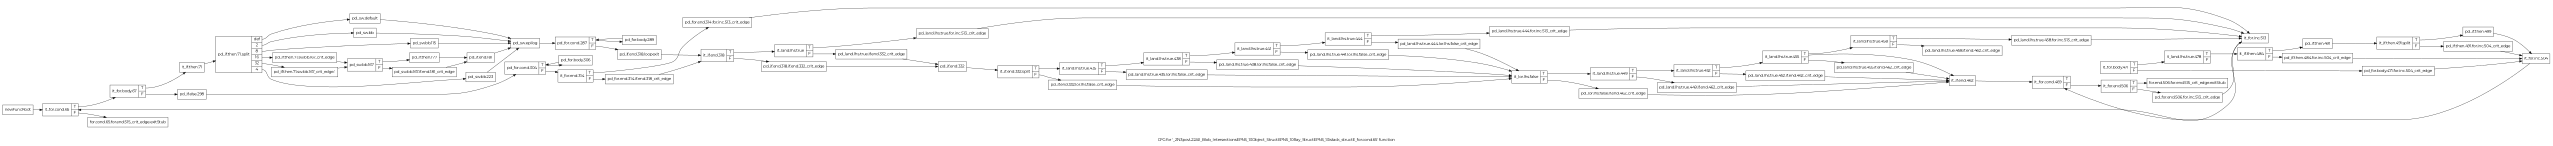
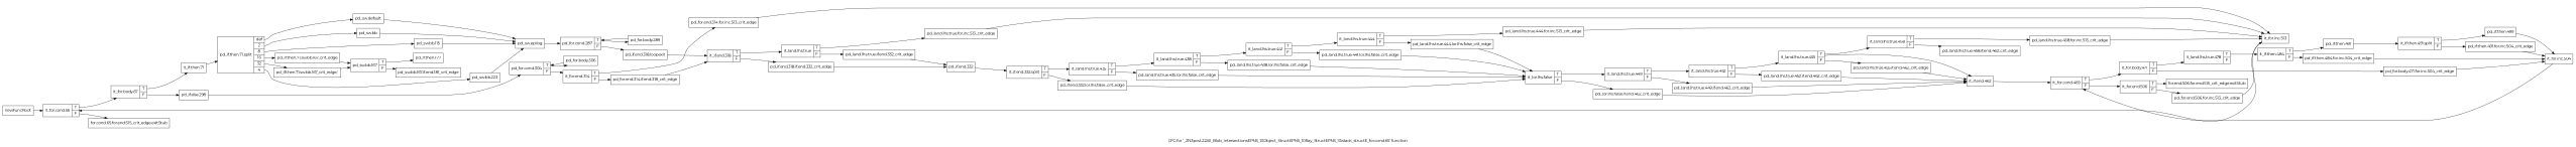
  digraph {
    fontname=Montserrat
    label="CFG for '_ZN3povL22All_Blob_IntersectionsEPNS_13Object_StructEPNS_10Ray_StructEPNS_13istack_structE_for.cond.65' function"
    rankdir=LR
    node [fontname=Montserrat shape=record]
    edge [fontname=Montserrat]
    n1 [label="{newFuncRoot}"]
    n2 [label="{it_for.cond.65|{<s0>T|<s1>F}}"]
    n3 [label="{for.cond.65.for.end.515_crit_edge.exitStub}"]
    n4 [label="{it_for.body.67|{<s0>T|<s1>F}}"]
    n5 [label="{it_if.then.71}"]
    n6 [label="{pd_if.else.298}"]
    n7 [label="{for.end.506.for.end.515_crit_edge.exitStub}"]
    n8 [label="{pd_if.then.71.split|{<s0>def|<s1>2|<s2>8|<s3>16|<s4>32|<s5>4}}"]
    n9 [label="{pd_for.cond.304|{<s0>T|<s1>F}}"]
    n10 [label="{pd_sw.default}"]
    n11 [label="{pd_sw.bb}"]
    n12 [label="{pd_sw.bb.115}"]
    n13 [label="{pd_if.then.71.sw.bb.167_crit_edge}"]
    n14 [label="{pd_if.then.71.sw.bb.167_crit_edge.1}"]
    n15 [label="{pd_sw.bb.223}"]
    n16 [label="{pd_for.body.306}"]
    n17 [label="{it_for.end.314|{<s0>T|<s1>F}}"]
    n18 [label="{pd_for.end.314.for.inc.513_crit_edge}"]
    n19 [label="{pd_for.end.314.if.end.318_crit_edge}"]
    n20 [label="{it_for.inc.513}"]
    n21 [label="{it_if.end.318|{<s0>T|<s1>F}}"]
    n22 [label="{it_land.lhs.true|{<s0>T|<s1>F}}"]
    n23 [label="{pd_if.end.318.if.end.332_crit_edge}"]
    n24 [label="{pd_land.lhs.true.for.inc.513_crit_edge}"]
    n25 [label="{pd_land.lhs.true.if.end.332_crit_edge}"]
    n26 [label="{pd_if.end.332}"]
    n27 [label="{pd_sw.epilog}"]
    n28 [label="{pd_sw.bb.167|{<s0>T|<s1>F}}"]
    n29 [label="{pd_for.cond.287|{<s0>T|<s1>F}}"]
    n30 [label="{pd_if.then.177}"]
    n31 [label="{pd_sw.bb.167.if.end.181_crit_edge}"]
    n32 [label="{pd_for.body.289}"]
    n33 [label="{pd_if.end.318.loopexit}"]
-   n34 [label="{pd_if.end.181}"]
    n35 [label="{it_if.end.332.split|{<s0>T|<s1>F}}"]
    n36 [label="{it_land.lhs.true.435|{<s0>T|<s1>F}}"]
    n37 [label="{pd_if.end.332.lor.lhs.false_crit_edge}"]
    n38 [label="{it_land.lhs.true.438|{<s0>T|<s1>F}}"]
    n39 [label="{pd_land.lhs.true.435.lor.lhs.false_crit_edge}"]
    n40 [label="{it_lor.lhs.false|{<s0>T|<s1>F}}"]
    n41 [label="{it_land.lhs.true.441|{<s0>T|<s1>F}}"]
    n42 [label="{pd_land.lhs.true.438.lor.lhs.false_crit_edge}"]
    n43 [label="{it_land.lhs.true.449|{<s0>T|<s1>F}}"]
    n44 [label="{pd_lor.lhs.false.if.end.462_crit_edge}"]
    n45 [label="{it_land.lhs.true.452|{<s0>T|<s1>F}}"]
    n46 [label="{pd_land.lhs.true.449.if.end.462_crit_edge}"]
    n47 [label="{it_if.end.462}"]
    n48 [label="{it_land.lhs.true.444|{<s0>T|<s1>F}}"]
    n49 [label="{pd_land.lhs.true.441.lor.lhs.false_crit_edge}"]
    n50 [label="{pd_land.lhs.true.444.for.inc.513_crit_edge}"]
    n51 [label="{pd_land.lhs.true.444.lor.lhs.false_crit_edge}"]
    n52 [label="{it_land.lhs.true.455|{<s0>T|<s1>F}}"]
    n53 [label="{pd_land.lhs.true.452.if.end.462_crit_edge}"]
    n54 [label="{it_for.cond.469|{<s0>T|<s1>F}}"]
    n55 [label="{it_for.body.471|{<s0>T|<s1>F}}"]
    n56 [label="{it_for.end.506|{<s0>T|<s1>F}}"]
    n57 [label="{it_land.lhs.true.458|{<s0>T|<s1>F}}"]
    n58 [label="{pd_land.lhs.true.455.if.end.462_crit_edge}"]
    n59 [label="{pd_land.lhs.true.458.for.inc.513_crit_edge}"]
    n60 [label="{pd_land.lhs.true.458.if.end.462_crit_edge}"]
    n61 [label="{it_land.lhs.true.478|{<s0>T|<s1>F}}"]
    n62 [label="{pd_for.body.471.for.inc.504_crit_edge}"]
    n63 [label="{pd_for.end.506.for.inc.513_crit_edge}"]
    n64 [label="{it_if.then.484|{<s0>T|<s1>F}}"]
    n65 [label="{it_for.inc.504}"]
    n66 [label="{pd_if.then.491}"]
    n67 [label="{pd_if.then.484.for.inc.504_crit_edge}"]
    n68 [label="{it_if.then.491.split|{<s0>T|<s1>F}}"]
    n69 [label="{pd_if.then.499}"]
    n70 [label="{pd_if.then.491.for.inc.504_crit_edge}"]
    n1 -> n2
    n2 -> n3 [tailport=s1]
    n2 -> n4 [tailport=s0]
    n4 -> n5 [tailport=s0]
    n4 -> n6 [tailport=s1]
    n5 -> n8
    n6 -> n9
    n8 -> n10 [tailport=s0]
    n8 -> n11 [tailport=s1]
    n8 -> n12 [tailport=s2]
    n8 -> n13 [tailport=s3]
    n8 -> n14 [tailport=s4]
    n8 -> n15 [tailport=s5]
    n9 -> n16 [tailport=s0]
    n9 -> n17 [tailport=s1]
    n10 -> n27
    n11 -> n27
    n12 -> n27
    n13 -> n28
    n14 -> n28
    n15 -> n27
    n16 -> n9
    n17 -> n18 [tailport=s0]
    n17 -> n19 [tailport=s1]
    n18 -> n20
    n19 -> n21
    n20 -> n2
    n21 -> n22 [tailport=s0]
    n21 -> n23 [tailport=s1]
    n22 -> n24 [tailport=s0]
    n22 -> n25 [tailport=s1]
    n23 -> n26
    n24 -> n20
    n25 -> n26
    n26 -> n35
    n27 -> n29
    n28 -> n30 [tailport=s0]
    n28 -> n31 [tailport=s1]
    n29 -> n32 [tailport=s0]
    n29 -> n33 [tailport=s1]
-   n30 -> n34
-   n31 -> n34
    n32 -> n29
    n33 -> n21
-   n34 -> n27
    n35 -> n36 [tailport=s0]
    n35 -> n37 [tailport=s1]
    n36 -> n38 [tailport=s0]
    n36 -> n39 [tailport=s1]
    n37 -> n40
    n38 -> n41 [tailport=s0]
    n38 -> n42 [tailport=s1]
    n39 -> n40
    n40 -> n43 [tailport=s0]
    n40 -> n44 [tailport=s1]
    n41 -> n48 [tailport=s0]
    n41 -> n49 [tailport=s1]
    n42 -> n40
    n43 -> n45 [tailport=s0]
    n43 -> n46 [tailport=s1]
    n44 -> n47
    n45 -> n52 [tailport=s0]
    n45 -> n53 [tailport=s1]
    n46 -> n47
    n47 -> n54
    n48 -> n50 [tailport=s0]
    n48 -> n51 [tailport=s1]
    n49 -> n40
    n50 -> n20
    n51 -> n40
    n52 -> n47
    n52 -> n57 [tailport=s0]
    n52 -> n58 [tailport=s1]
    n53 -> n47
+   n54 -> n55 [tailport=s0]
    n54 -> n56 [tailport=s1]
    n55 -> n61 [tailport=s0]
    n55 -> n62 [tailport=s1]
    n56 -> n7 [tailport=s0]
    n56 -> n63 [tailport=s1]
    n57 -> n59 [tailport=s0]
    n57 -> n60 [tailport=s1]
    n58 -> n47
    n59 -> n20
    n61 -> n64 [tailport=s0]
    n62 -> n65
    n63 -> n20
    n64 -> n66 [tailport=s0]
    n64 -> n67 [tailport=s1]
    n65 -> n54
    n66 -> n68
    n67 -> n65
    n68 -> n69 [tailport=s0]
    n68 -> n70 [tailport=s1]
    n69 -> n65
    n70 -> n65
  }
